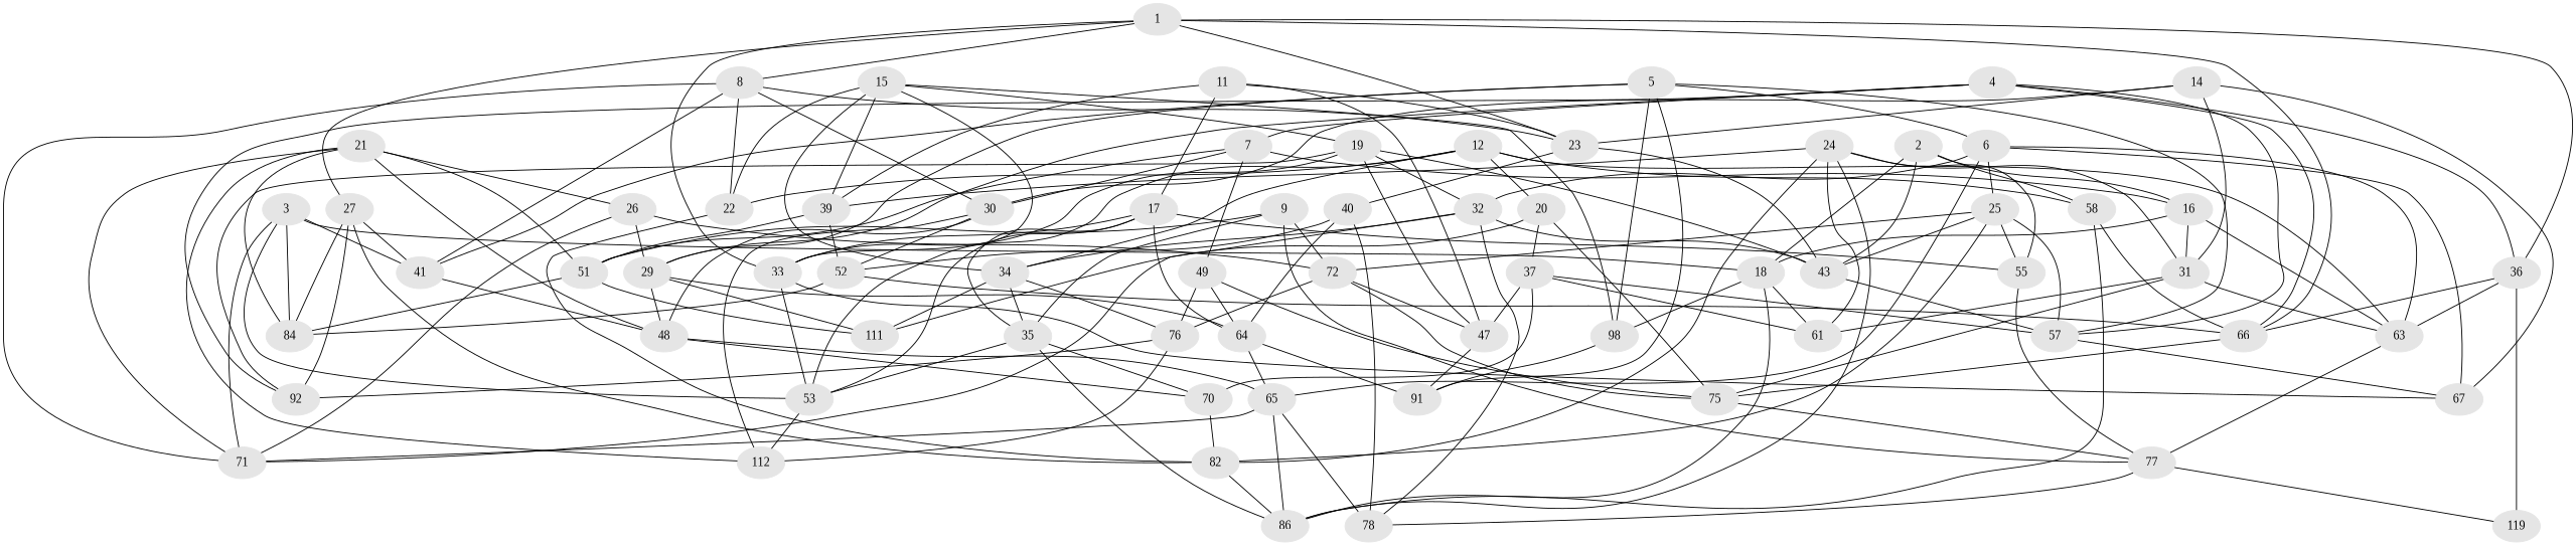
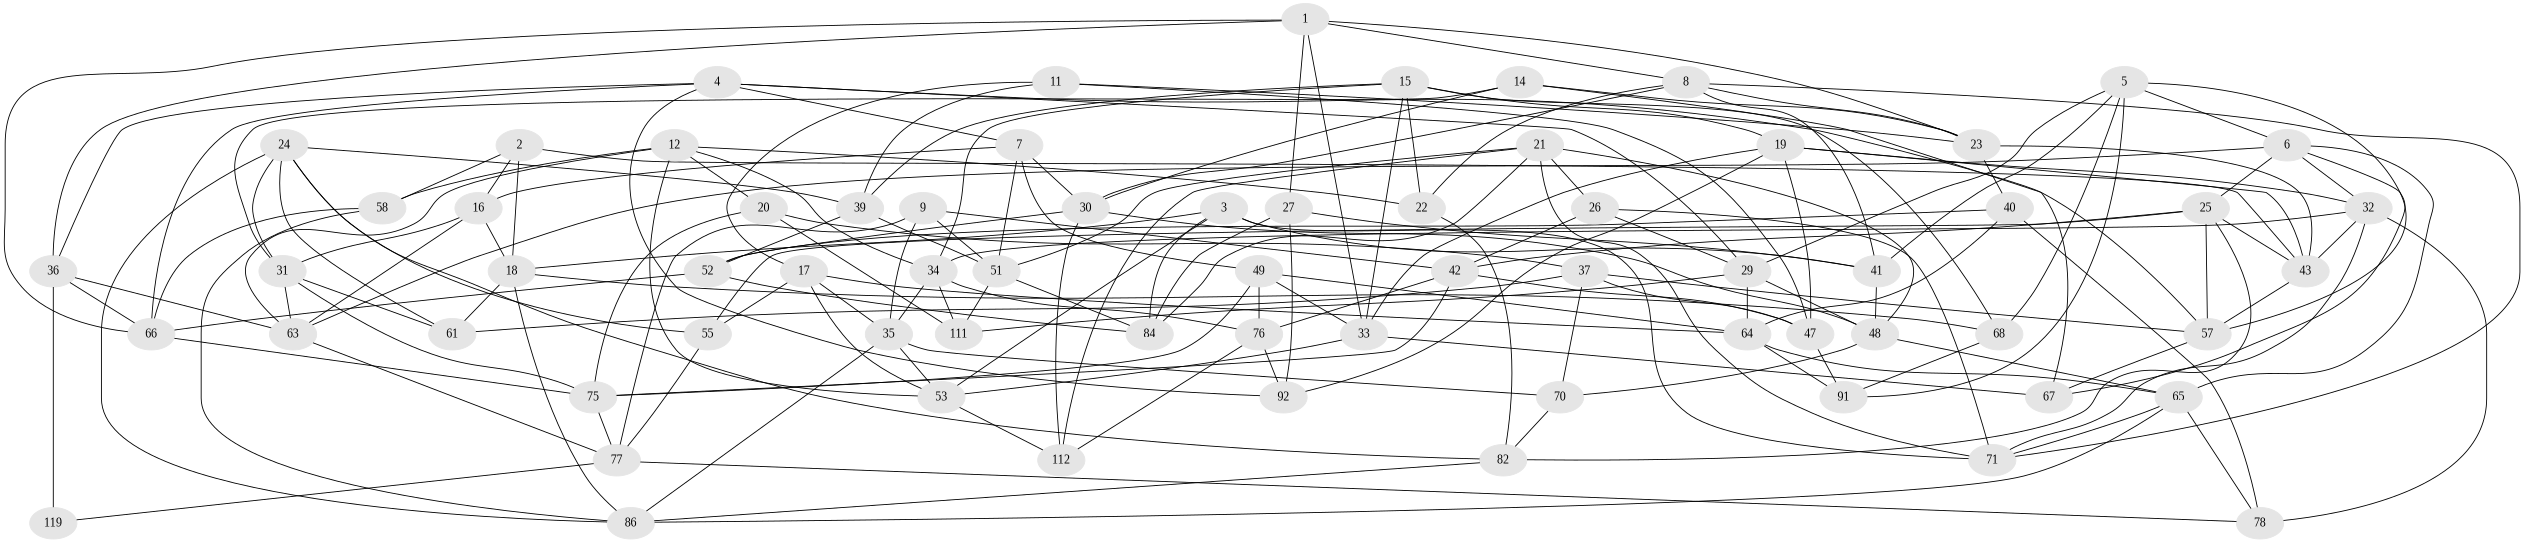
  graph {
    fontname="Liberation Serif"
    node [color=gray90 fontname="Liberation Serif" style=filled]
    edge [fontname="Liberation Serif"]
    1 [super="+87"]
    8 [super="+90"]
    23 [super="+85"]
    27 [super="+102"]
    33 [super="+89"]
    36 [super="+116"]
    66 [super="+95"]
    41 [super="+59"]
    71 [super="+106"]
    30 [super="+72"]
    22
    43 [super="+109"]
    40 [super="+46"]
    84 [super="+96"]
    92
    82 [super="+99"]
    53 [super="+113"]
    67
    63 [super="+80"]
    119
    75 [super="+81"]
    16 [super="+73"]
    18 [super="+110"]
    31 [super="+115"]
    2
    58
-   68 [label=98]
+   68
    61
    86 [super="+114"]
    57 [super="+105"]
    3 [super="+107"]
    48 [super="+54"]
    112
    4 [super="+13"]
    7 [super="+10"]
    29 [super="+38"]
    49
    51 [super="+62"]
    64 [super="+103"]
    111
    5 [super="+101"]
    6 [super="+104"]
    91
    25 [super="+60"]
    32 [super="+117"]
    65 [super="+83"]
-   42 [super="+69" label=72]
+   42 [super="+69"]
    55
    34 [super="+94"]
    78 [super="+98"]
    77 [super="+79"]
    52 [super="+74"]
    76 [super="+93"]
    35 [super="+88"]
    70
    9
    47 [super="+97"]
    17 [super="+50"]
    11
    39 [super="+108"]
    12 [super="+44"]
    20
    37 [super="+45"]
    14
    15 [super="+118"]
    19 [super="+56"]
    21 [super="+28"]
    26
    24 [super="+100"]
    1 -- 8
    1 -- 23
    1 -- 27
    1 -- 33
    1 -- 36
    1 -- 66
    8 -- 23
    8 -- 41
    8 -- 71
    8 -- 30
    8 -- 22
    23 -- 43
    23 -- 40
    27 -- 41
    27 -- 84 [weight=2]
    27 -- 92
-   27 -- 82
    33 -- 53
    33 -- 67
    36 -- 66
    36 -- 63
    36 -- 119 [weight=2]
    66 -- 75
    41 -- 48
    30 -- 48
    30 -- 112
    30 -- 52
    22 -- 82
    43 -- 57
    40 -- 64
    40 -- 78 [weight=2]
    40 -- 52
    82 -- 86
    53 -- 112
    63 -- 77
    75 -- 77
    16 -- 63
    16 -- 18
    16 -- 31
    18 -- 68
    18 -- 61
    18 -- 86
    31 -- 63
    31 -- 75
    31 -- 61
    2 -- 43
    2 -- 16
    2 -- 18
    2 -- 58
    58 -- 66
    58 -- 86
    68 -- 91
    57 -- 67
    3 -- 41 [weight=2]
    3 -- 71
    3 -- 84
    3 -- 53
    3 -- 18
    48 -- 65
    48 -- 70
    4 -- 36
    4 -- 66
    4 -- 92
    4 -- 57
    4 -- 7
    4 -- 29
    7 -- 30
    7 -- 16 [weight=2]
    7 -- 49
    7 -- 51
    29 -- 48
    29 -- 64
    29 -- 111
    49 -- 75
    49 -- 64
    49 -- 76
    51 -- 84
    51 -- 111
    64 -- 91
    64 -- 65
    5 -- 41
    5 -- 68
    5 -- 57
    5 -- 29
    5 -- 6
    5 -- 91
    6 -- 67
    6 -- 63
    6 -- 25
    6 -- 32
    6 -- 65
    25 -- 43
    25 -- 82
    25 -- 57
    25 -- 42
    25 -- 55
    32 -- 71
    32 -- 43
    32 -- 34
    32 -- 78
    65 -- 71
    65 -- 86
    65 -- 78
    42 -- 75
    42 -- 76
    42 -- 47
    55 -- 77
    34 -- 111
    34 -- 76
    34 -- 35
    77 -- 119
    77 -- 78
    52 -- 66
    52 -- 84
    76 -- 92
    76 -- 112
    35 -- 53
    35 -- 86
    35 -- 70
    70 -- 82
    9 -- 51
    9 -- 42
    9 -- 77
    9 -- 35
    47 -- 91
-   17 -- 33
+   49 -- 33
    17 -- 53
    17 -- 64
    17 -- 55
    17 -- 35
    11 -- 23
    11 -- 47
    11 -- 17
    11 -- 39
    39 -- 51
    39 -- 52 [weight=2]
    12 -- 22
    12 -- 53
    12 -- 63
    12 -- 58
    12 -- 34
    12 -- 20
    20 -- 75
    20 -- 111
    20 -- 37
    37 -- 61
    37 -- 57
    37 -- 70
    37 -- 47 [weight=2]
    14 -- 23
    14 -- 30
    14 -- 67
    14 -- 31
    15 -- 33
    15 -- 22
    15 -- 68
    15 -- 34
    15 -- 39
    15 -- 19
    19 -- 33
    19 -- 43
    19 -- 92
    19 -- 32
    19 -- 47
    21 -- 71
    21 -- 84
    21 -- 48
    21 -- 112
    21 -- 51
    21 -- 26
    26 -- 71
    26 -- 29
    26 -- 42
    24 -- 82
    24 -- 31
    24 -- 61
    24 -- 86
    24 -- 55
    24 -- 39
  }
